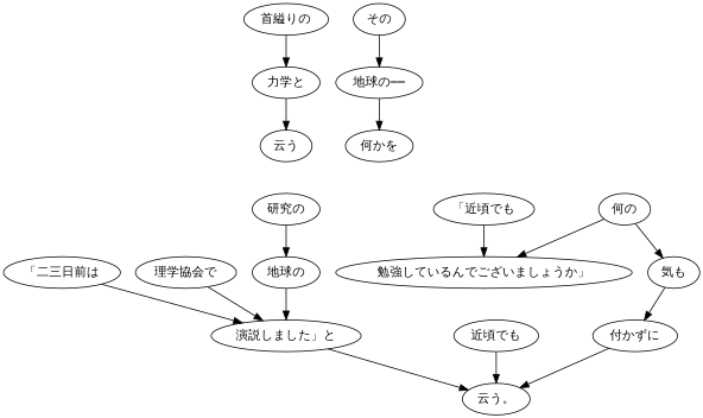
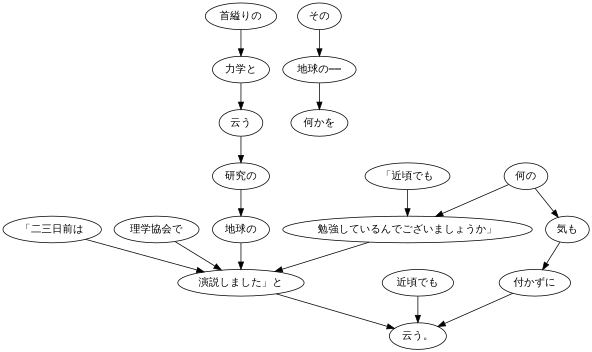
  digraph {
    fontname="IBM Plex Mono"
    node [fontname="IBM Plex Mono"]
    edge [fontname="IBM Plex Mono"]
    n1 [label="「近頃でも"]
    n2 [label="勉強しているんでございましょうか」"]
    n3 [label="演説しました」と"]
    n4 [label="その"]
    n5 [label="地球の——"]
    n6 [label="何かを"]
    n7 [label="云う。"]
    n8 [label="「二三日前は"]
    n9 [label="首縊りの"]
    n10 [label="力学と"]
    n11 [label="云う"]
    n12 [label="研究の"]
    n13 [label="地球の"]
    n14 [label="理学協会で"]
    n15 [label="近頃でも"]
    n16 [label="何の"]
    n17 [label="気も"]
    n18 [label="付かずに"]
    n1 -> n2
+   n2 -> n3
    n3 -> n7
    n4 -> n5
    n5 -> n6
    n8 -> n3
    n9 -> n10
    n10 -> n11
+   n11 -> n12
    n12 -> n13
    n13 -> n3
    n14 -> n3
    n15 -> n7
    n16 -> n2
    n16 -> n17
    n17 -> n18
    n18 -> n7
  }
